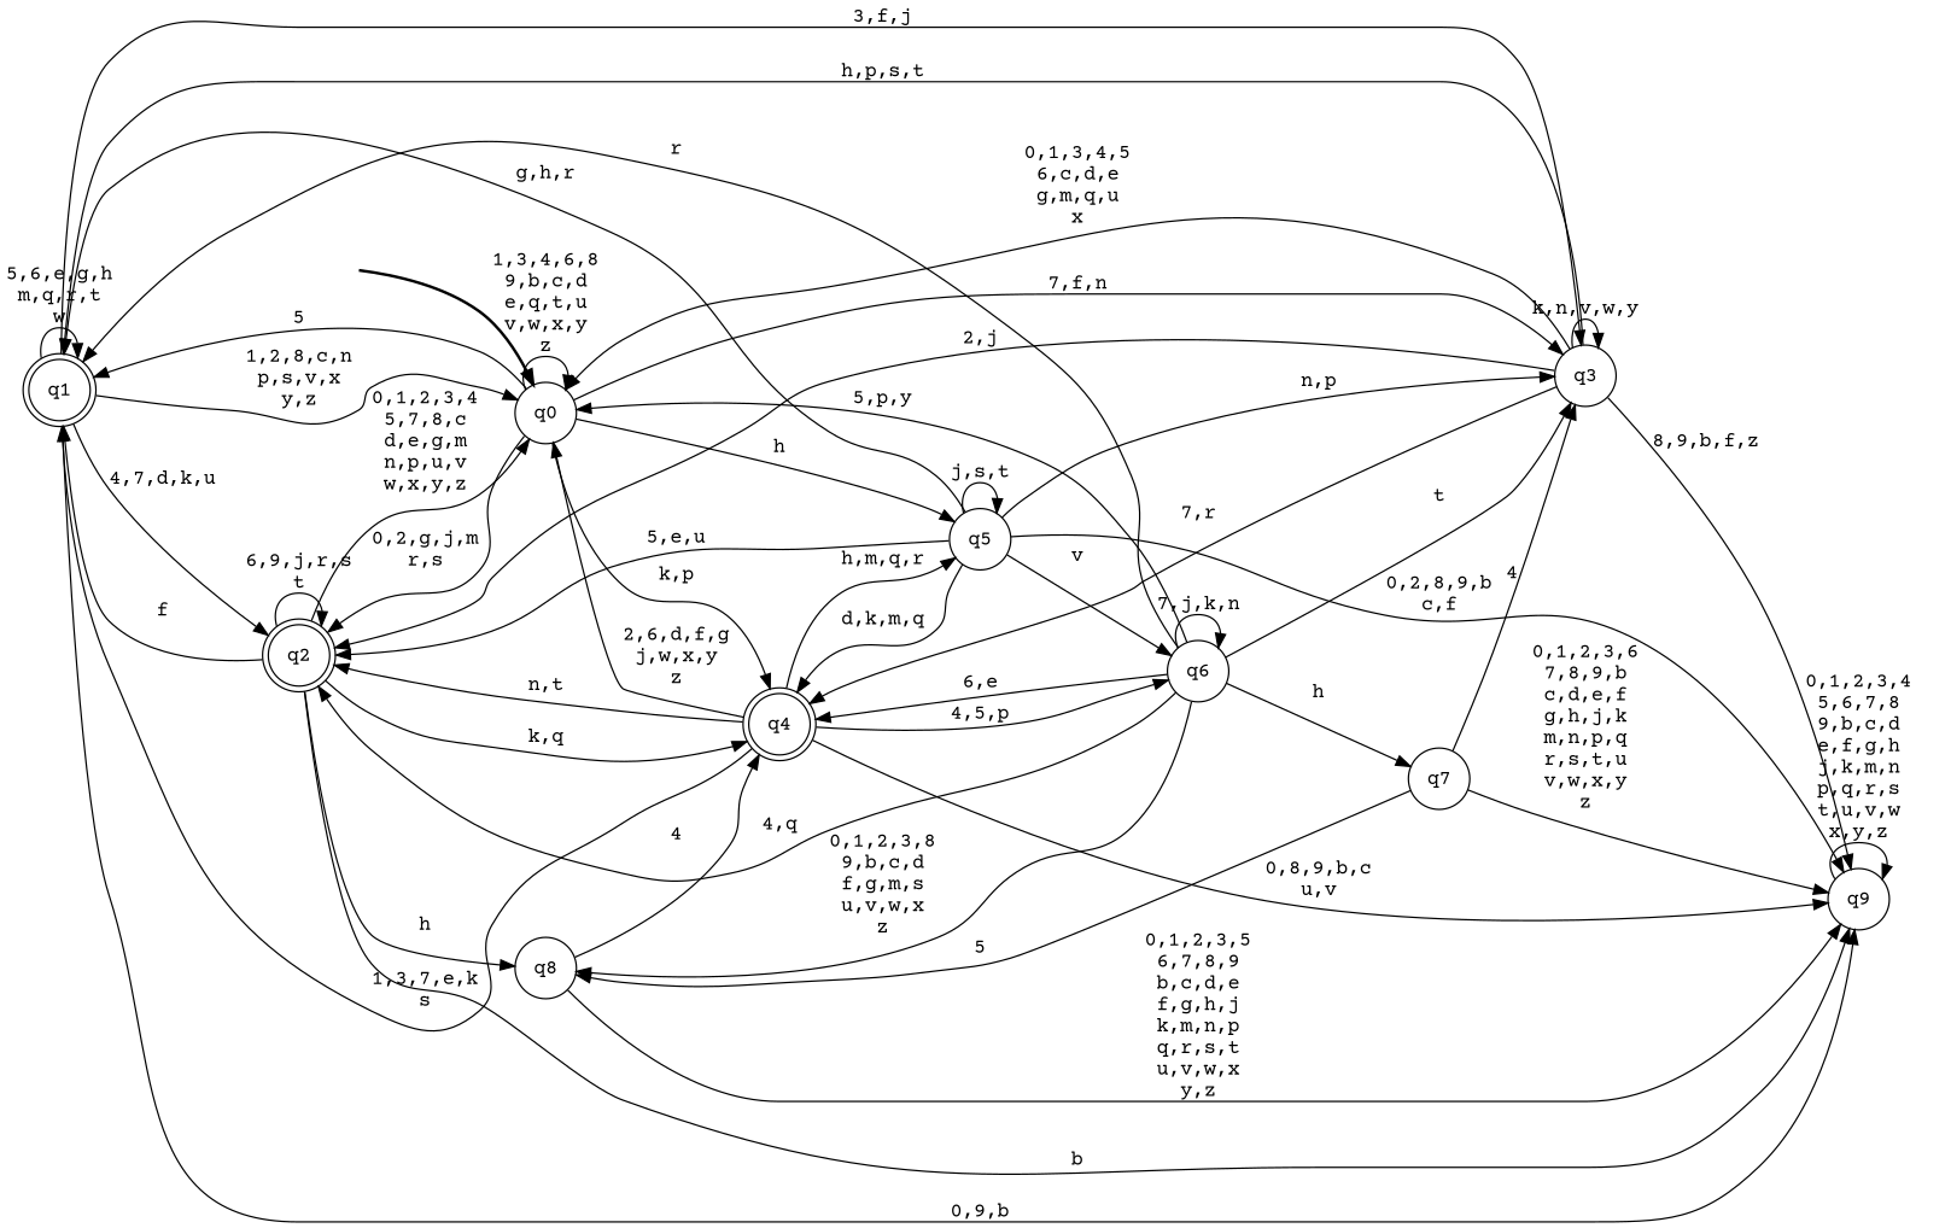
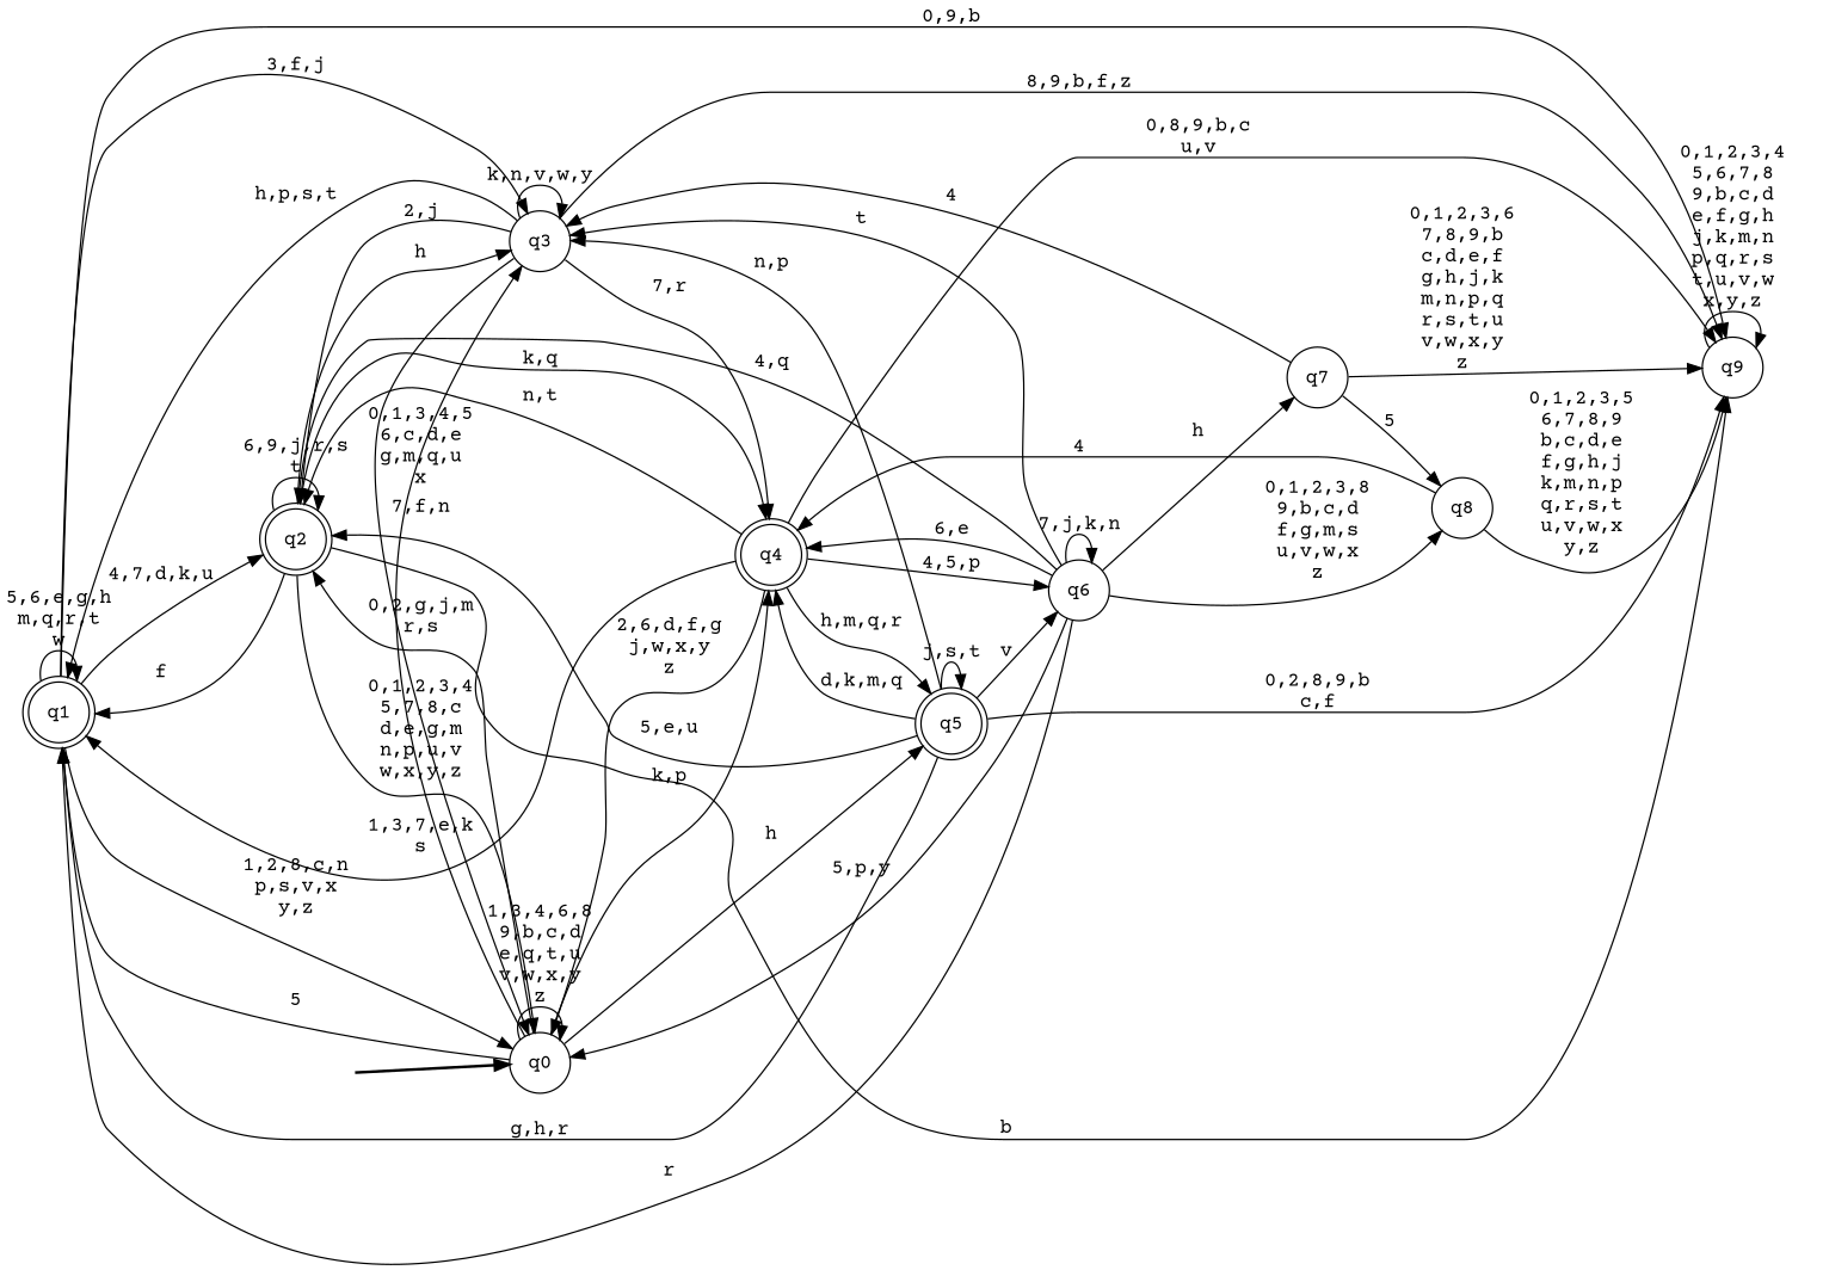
  digraph {
    fontname="Courier Prime"
    rankdir=LR
    node [fontname="Courier Prime" shape=circle style="rounded,filled" color=black fillcolor=white]
    edge [fontname="Courier Prime"]
    __start0 [height=0 shape=none style=invis width=0 color="" fillcolor=""]
    n2 [label=q0 style=filled]
    n3 [label=q1 shape=doublecircle]
    n4 [label=q2 shape=doublecircle]
    n5 [label=q3]
    n6 [label=q4 shape=doublecircle]
-   n7 [label=q5]
+   n7 [label=q5 shape=doublecircle]
    n8 [label=q9 style=filled]
    n9 [label=q6]
    n10 [label=q7 style=filled]
    n11 [label=q8 style=filled]
    subgraph cluster_1 {
      nodesep=0.15
      ranksep=0.15
      style=invis
      __start0
      n2
    }
    __start0 -> n2 [penwidth=2]
    n2 -> n2 [label="1,3,4,6,8\n9,b,c,d\ne,q,t,u\nv,w,x,y\nz"]
    n2 -> n3 [label=5]
    n2 -> n4 [label="0,2,g,j,m\nr,s"]
    n2 -> n5 [label="7,f,n"]
    n2 -> n6 [label="k,p"]
    n2 -> n7 [label=h]
    n3 -> n2 [label="1,2,8,c,n\np,s,v,x\ny,z"]
    n3 -> n3 [label="5,6,e,g,h\nm,q,r,t\nw"]
    n3 -> n4 [label="4,7,d,k,u"]
    n3 -> n5 [label="3,f,j"]
    n3 -> n8 [label="0,9,b"]
    n4 -> n2 [label="0,1,2,3,4\n5,7,8,c\nd,e,g,m\nn,p,u,v\nw,x,y,z"]
    n4 -> n3 [label=f]
    n4 -> n4 [label="6,9,j,r,s\nt"]
-   n4 -> n11 [label=h]
+   n4 -> n5 [label=h]
    n4 -> n6 [label="k,q"]
    n4 -> n8 [label=b]
    n5 -> n2 [label="0,1,3,4,5\n6,c,d,e\ng,m,q,u\nx"]
    n5 -> n3 [label="h,p,s,t"]
    n5 -> n4 [label="2,j"]
    n5 -> n5 [label="k,n,v,w,y"]
    n5 -> n6 [label="7,r"]
    n5 -> n8 [label="8,9,b,f,z"]
    n6 -> n2 [label="2,6,d,f,g\nj,w,x,y\nz"]
    n6 -> n3 [label="1,3,7,e,k\ns"]
    n6 -> n4 [label="n,t"]
    n6 -> n7 [label="h,m,q,r"]
    n6 -> n8 [label="0,8,9,b,c\nu,v"]
    n6 -> n9 [label="4,5,p"]
    n7 -> n3 [label="g,h,r"]
    n7 -> n4 [label="5,e,u"]
    n7 -> n5 [label="n,p"]
    n7 -> n6 [label="d,k,m,q"]
    n7 -> n7 [label="j,s,t"]
    n7 -> n8 [label="0,2,8,9,b\nc,f"]
    n7 -> n9 [label=v]
    n8 -> n8 [label="0,1,2,3,4\n5,6,7,8\n9,b,c,d\ne,f,g,h\nj,k,m,n\np,q,r,s\nt,u,v,w\nx,y,z"]
    n9 -> n2 [label="5,p,y"]
    n9 -> n3 [label=r]
    n9 -> n4 [label="4,q"]
    n9 -> n5 [label=t]
    n9 -> n6 [label="6,e"]
    n9 -> n9 [label="7,j,k,n"]
    n9 -> n10 [label=h]
    n9 -> n11 [label="0,1,2,3,8\n9,b,c,d\nf,g,m,s\nu,v,w,x\nz"]
    n10 -> n5 [label=4]
    n10 -> n8 [label="0,1,2,3,6\n7,8,9,b\nc,d,e,f\ng,h,j,k\nm,n,p,q\nr,s,t,u\nv,w,x,y\nz"]
    n10 -> n11 [label=5]
    n11 -> n6 [label=4]
    n11 -> n8 [label="0,1,2,3,5\n6,7,8,9\nb,c,d,e\nf,g,h,j\nk,m,n,p\nq,r,s,t\nu,v,w,x\ny,z"]
  }
